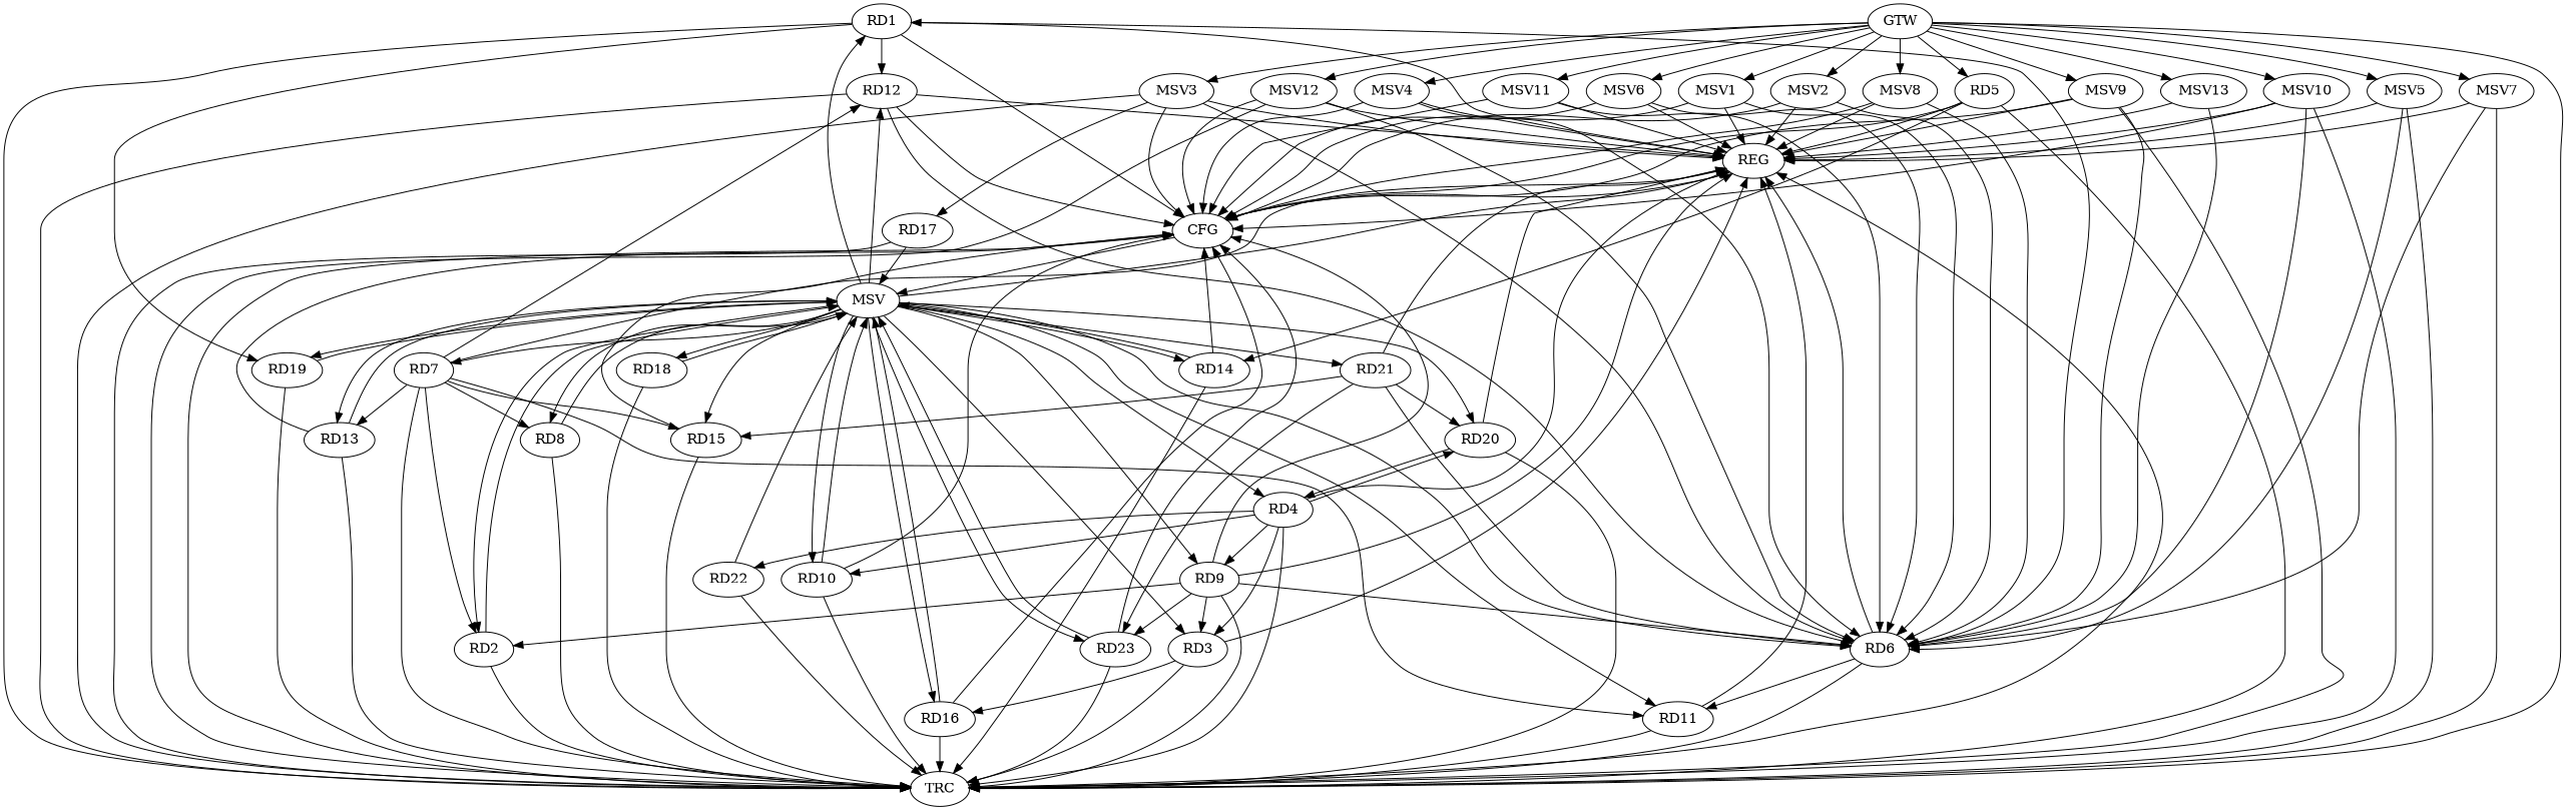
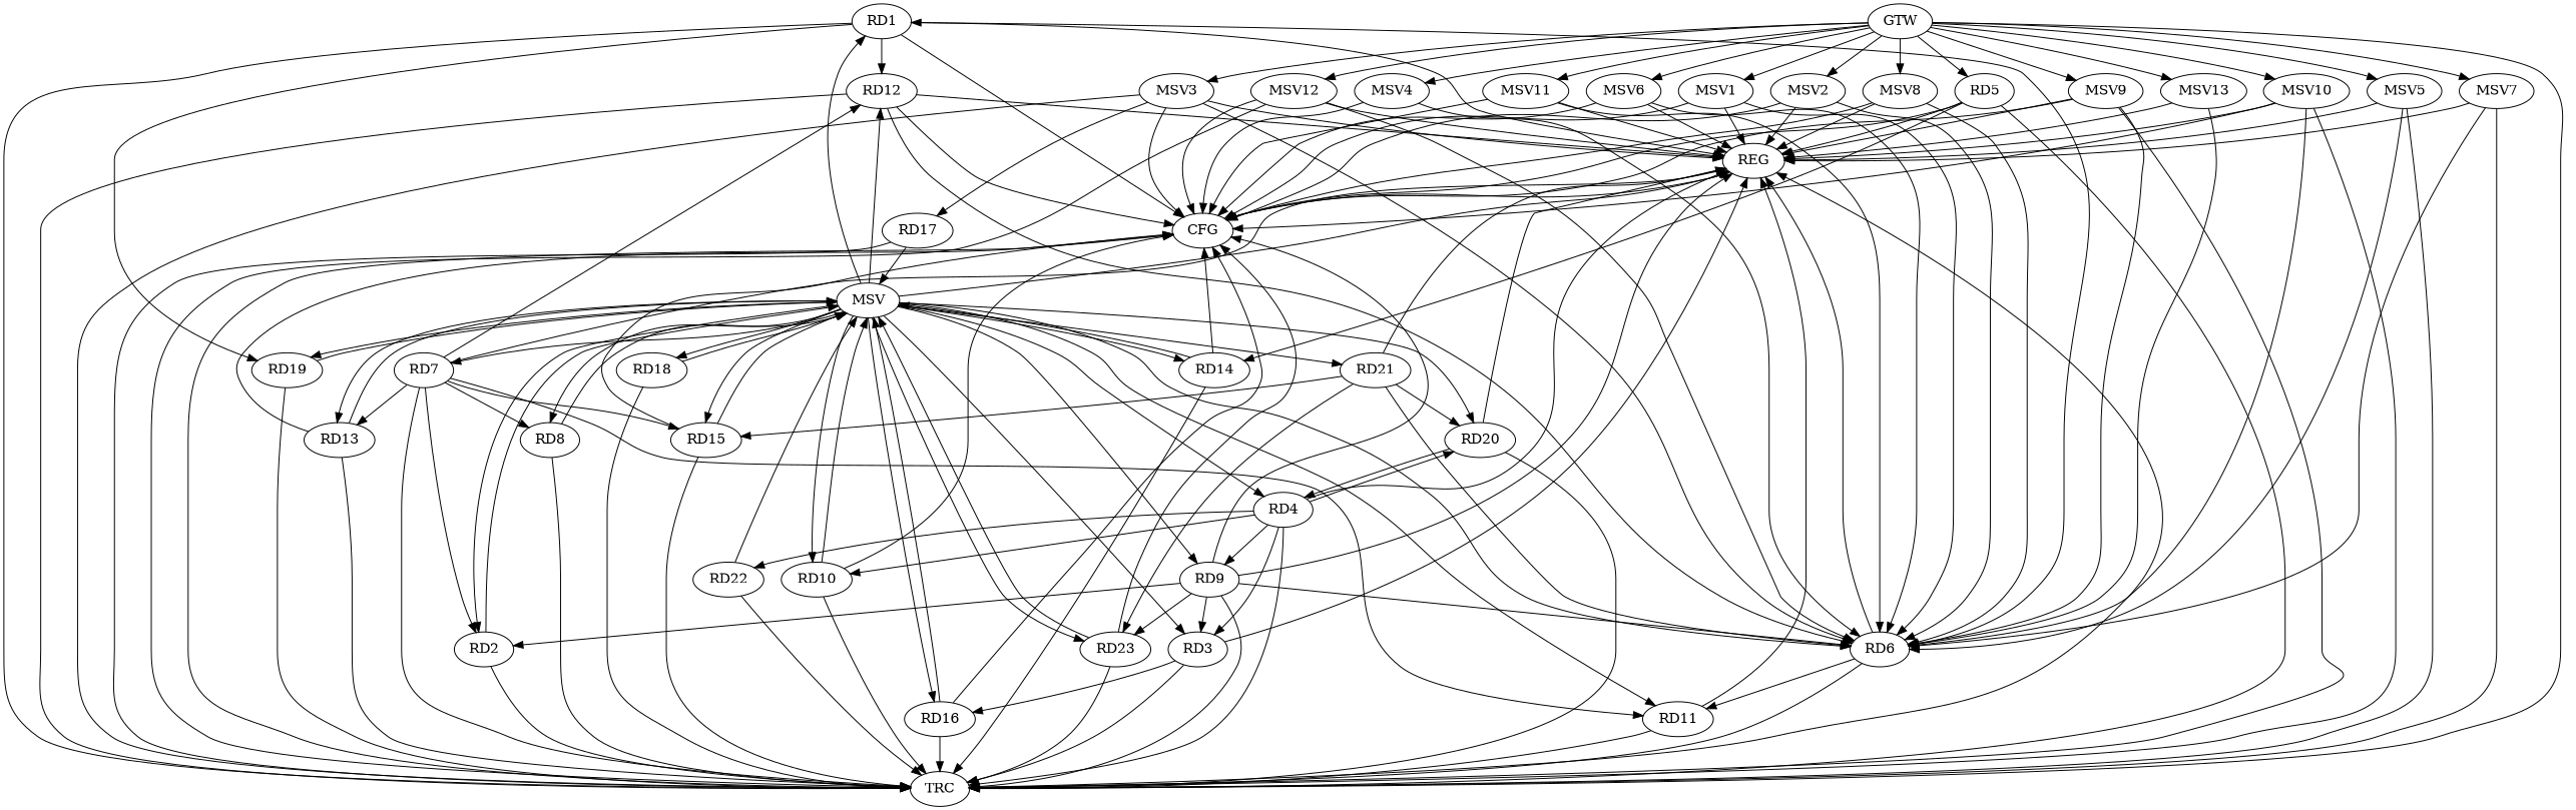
  strict digraph {
    n1 [label=RD1]
    n2 [label=RD12]
    n3 [label=RD19]
    n4 [label=REG]
    n5 [label=CFG]
    n6 [label=TRC]
    n7 [label=RD6]
    n8 [label=MSV]
    n9 [label=RD2]
    n10 [label=RD3]
    n11 [label=RD16]
    n12 [label=RD4]
    n13 [label=RD9]
    n14 [label=RD10]
    n15 [label=RD20]
    n16 [label=RD14]
    n17 [label=RD11]
    n18 [label=RD7]
    n19 [label=RD8]
    n20 [label=RD13]
    n21 [label=RD15]
    n22 [label=RD23]
    n23 [label=RD18]
    n24 [label=RD21]
    n25 [label=RD22]
    n26 [label=RD5]
    n27 [label=RD17]
    n28 [label=GTW]
    n29 [label=MSV1]
    n30 [label=MSV2]
    n31 [label=MSV3]
    n32 [label=MSV4]
    n33 [label=MSV5]
    n34 [label=MSV6]
    n35 [label=MSV7]
    n36 [label=MSV8]
    n37 [label=MSV9]
    n38 [label=MSV10]
    n39 [label=MSV11]
    n40 [label=MSV12]
    n41 [label=MSV13]
    n1 -> n2
    n1 -> n3
    n1 -> n4
    n1 -> n5
    n1 -> n6
    n2 -> n4
    n2 -> n5
    n2 -> n6
    n2 -> n7
    n3 -> n6
    n3 -> n8
    n4 -> n5
    n5 -> n6
    n6 -> n4
    n7 -> n1
    n7 -> n4
    n7 -> n6
    n7 -> n17
    n8 -> n1
    n8 -> n2
    n8 -> n3
    n8 -> n4
    n8 -> n7
    n8 -> n9
    n8 -> n10
    n8 -> n11
    n8 -> n12
    n8 -> n13
    n8 -> n14
    n8 -> n15
    n8 -> n16
    n8 -> n17
    n8 -> n18
    n8 -> n19
    n8 -> n20
    n8 -> n21
    n8 -> n22
    n8 -> n23
    n8 -> n24
    n9 -> n6
    n9 -> n8
    n10 -> n4
    n10 -> n6
    n10 -> n11
    n11 -> n5
    n11 -> n6
    n11 -> n8
    n12 -> n4
    n12 -> n6
    n12 -> n10
    n12 -> n13
    n12 -> n14
    n12 -> n15
    n12 -> n25
    n13 -> n4
    n13 -> n5
    n13 -> n6
    n13 -> n7
    n13 -> n9
    n13 -> n10
    n13 -> n22
    n14 -> n5
    n14 -> n6
    n14 -> n8
    n15 -> n4
    n15 -> n6
    n15 -> n12
    n16 -> n5
    n16 -> n6
    n16 -> n8
    n17 -> n4
    n17 -> n6
    n18 -> n2
    n18 -> n4
    n18 -> n6
    n18 -> n9
    n18 -> n17
    n18 -> n19
    n18 -> n20
    n18 -> n21
    n19 -> n6
    n19 -> n8
    n20 -> n5
    n20 -> n6
    n20 -> n8
    n21 -> n5
    n21 -> n6
-   n5 -> n8
+   n21 -> n8
    n22 -> n5
    n22 -> n6
    n22 -> n8
    n23 -> n6
    n23 -> n8
    n24 -> n4
    n24 -> n7
    n24 -> n15
    n24 -> n21
    n24 -> n22
    n25 -> n6
    n25 -> n8
    n26 -> n4
    n26 -> n5
    n26 -> n6
    n26 -> n16
    n27 -> n6
    n27 -> n8
    n28 -> n6
    n28 -> n26
    n28 -> n29
    n28 -> n30
    n28 -> n31
    n28 -> n32
    n28 -> n33
    n28 -> n34
    n28 -> n35
    n28 -> n36
    n28 -> n37
    n28 -> n38
    n28 -> n39
    n28 -> n40
    n28 -> n41
    n29 -> n4
    n29 -> n5
    n29 -> n7
    n30 -> n4
    n30 -> n5
    n30 -> n7
    n31 -> n4
    n31 -> n5
    n31 -> n6
    n31 -> n7
    n31 -> n27
-   n32 -> n4
    n32 -> n5
    n32 -> n7
    n33 -> n4
    n33 -> n6
    n33 -> n7
    n34 -> n4
    n34 -> n5
    n34 -> n7
    n35 -> n4
    n35 -> n6
    n35 -> n7
    n36 -> n4
    n36 -> n5
    n36 -> n7
    n37 -> n4
    n37 -> n5
    n37 -> n6
    n37 -> n7
    n38 -> n4
    n38 -> n5
    n38 -> n6
    n38 -> n7
    n39 -> n4
    n39 -> n5
    n39 -> n7
    n40 -> n4
    n40 -> n5
    n40 -> n6
    n40 -> n7
    n41 -> n4
    n41 -> n7
  }
